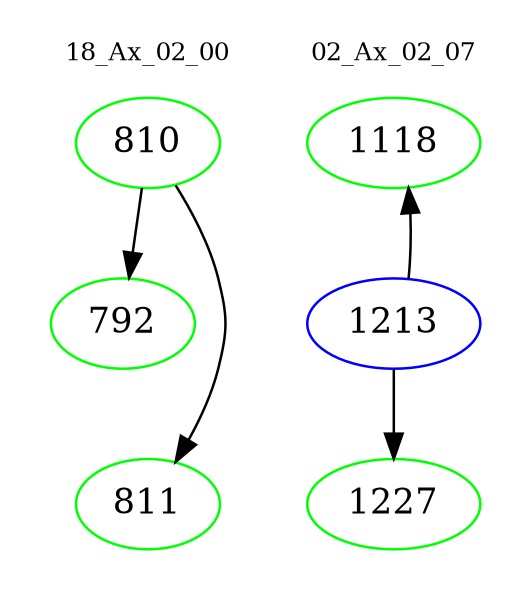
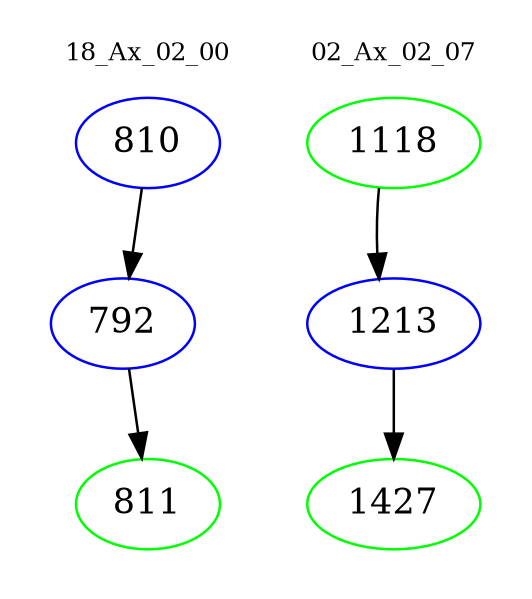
  digraph {
    node [color=green]
    edge [color=black]
-   n1 [label=810]
-   n2 [label=792]
+   n1 [color=blue label=810]
+   n2 [color=blue label=792]
    n3 [label=811]
    n4 [label=1118]
    n5 [color=blue label=1213]
-   n6 [label=1227]
+   n6 [label=1427]
    subgraph cluster_1 {
      color=white
      fontsize=10
      label="18_Ax_02_00"
      n1
      n2
      n3
    }
    subgraph cluster_2 {
      color=white
      fontsize=10
      label="02_Ax_02_07"
      n4
      n5
      n6
    }
    n1 -> n2
-   n1 -> n3
-   n5 -> n4
+   n2 -> n3
+   n4 -> n5
    n5 -> n6
  }
